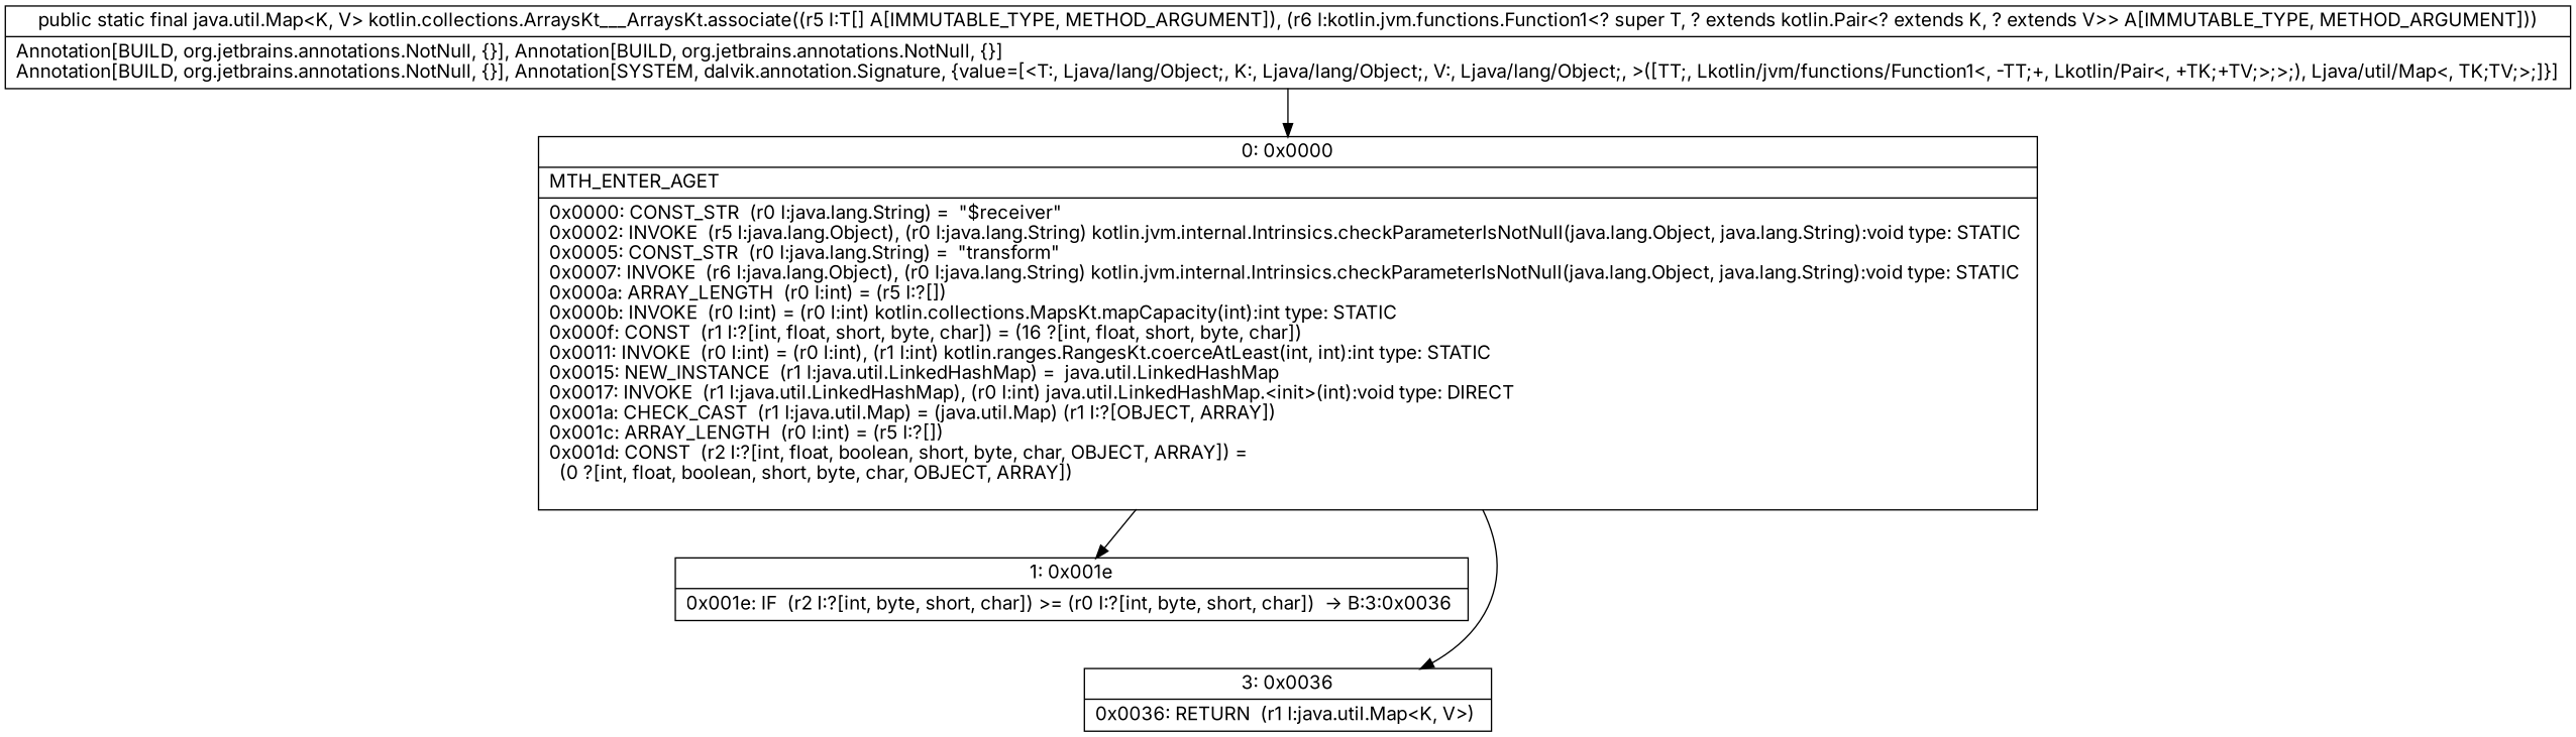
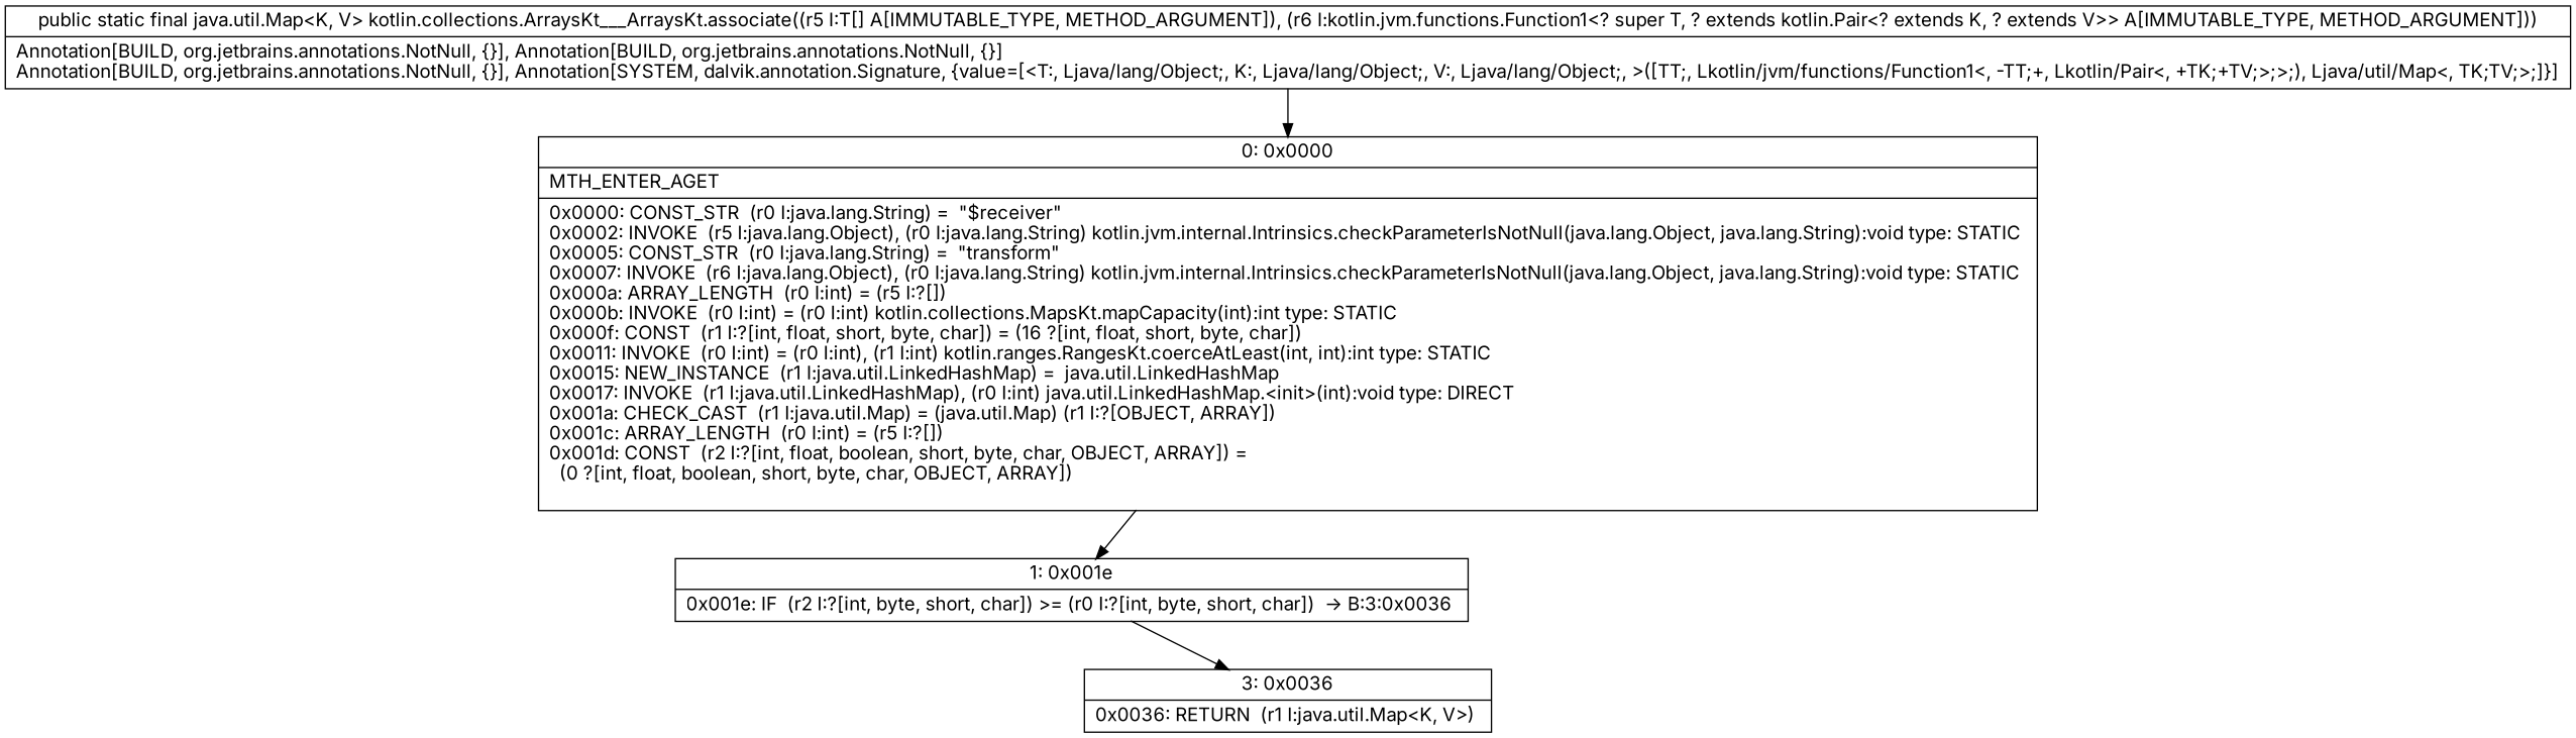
  digraph {
    fontname=Inter
    node [fontname=Inter shape=record]
    edge [fontname=Inter]
    n1 [label="{0\:\ 0x0000|MTH_ENTER_AGET\l|0x0000: CONST_STR  (r0 I:java.lang.String) =  \"$receiver\" \l0x0002: INVOKE  (r5 I:java.lang.Object), (r0 I:java.lang.String) kotlin.jvm.internal.Intrinsics.checkParameterIsNotNull(java.lang.Object, java.lang.String):void type: STATIC \l0x0005: CONST_STR  (r0 I:java.lang.String) =  \"transform\" \l0x0007: INVOKE  (r6 I:java.lang.Object), (r0 I:java.lang.String) kotlin.jvm.internal.Intrinsics.checkParameterIsNotNull(java.lang.Object, java.lang.String):void type: STATIC \l0x000a: ARRAY_LENGTH  (r0 I:int) = (r5 I:?[]) \l0x000b: INVOKE  (r0 I:int) = (r0 I:int) kotlin.collections.MapsKt.mapCapacity(int):int type: STATIC \l0x000f: CONST  (r1 I:?[int, float, short, byte, char]) = (16 ?[int, float, short, byte, char]) \l0x0011: INVOKE  (r0 I:int) = (r0 I:int), (r1 I:int) kotlin.ranges.RangesKt.coerceAtLeast(int, int):int type: STATIC \l0x0015: NEW_INSTANCE  (r1 I:java.util.LinkedHashMap) =  java.util.LinkedHashMap \l0x0017: INVOKE  (r1 I:java.util.LinkedHashMap), (r0 I:int) java.util.LinkedHashMap.\<init\>(int):void type: DIRECT \l0x001a: CHECK_CAST  (r1 I:java.util.Map) = (java.util.Map) (r1 I:?[OBJECT, ARRAY]) \l0x001c: ARRAY_LENGTH  (r0 I:int) = (r5 I:?[]) \l0x001d: CONST  (r2 I:?[int, float, boolean, short, byte, char, OBJECT, ARRAY]) = \l  (0 ?[int, float, boolean, short, byte, char, OBJECT, ARRAY])\l \l}"]
    n2 [label="{1\:\ 0x001e|0x001e: IF  (r2 I:?[int, byte, short, char]) \>= (r0 I:?[int, byte, short, char])  \-\> B:3:0x0036 \l}"]
    n3 [label="{3\:\ 0x0036|0x0036: RETURN  (r1 I:java.util.Map\<K, V\>) \l}"]
    n4 [label="{public static final java.util.Map\<K, V\> kotlin.collections.ArraysKt___ArraysKt.associate((r5 I:T[] A[IMMUTABLE_TYPE, METHOD_ARGUMENT]), (r6 I:kotlin.jvm.functions.Function1\<? super T, ? extends kotlin.Pair\<? extends K, ? extends V\>\> A[IMMUTABLE_TYPE, METHOD_ARGUMENT]))  | Annotation[BUILD, org.jetbrains.annotations.NotNull, \{\}], Annotation[BUILD, org.jetbrains.annotations.NotNull, \{\}]\lAnnotation[BUILD, org.jetbrains.annotations.NotNull, \{\}], Annotation[SYSTEM, dalvik.annotation.Signature, \{value=[\<T:, Ljava\/lang\/Object;, K:, Ljava\/lang\/Object;, V:, Ljava\/lang\/Object;, \>([TT;, Lkotlin\/jvm\/functions\/Function1\<, \-TT;+, Lkotlin\/Pair\<, +TK;+TV;\>;\>;), Ljava\/util\/Map\<, TK;TV;\>;]\}]\l}"]
    n1 -> n2
-   n1 -> n3
+   n2 -> n3
    n4 -> n1
  }
